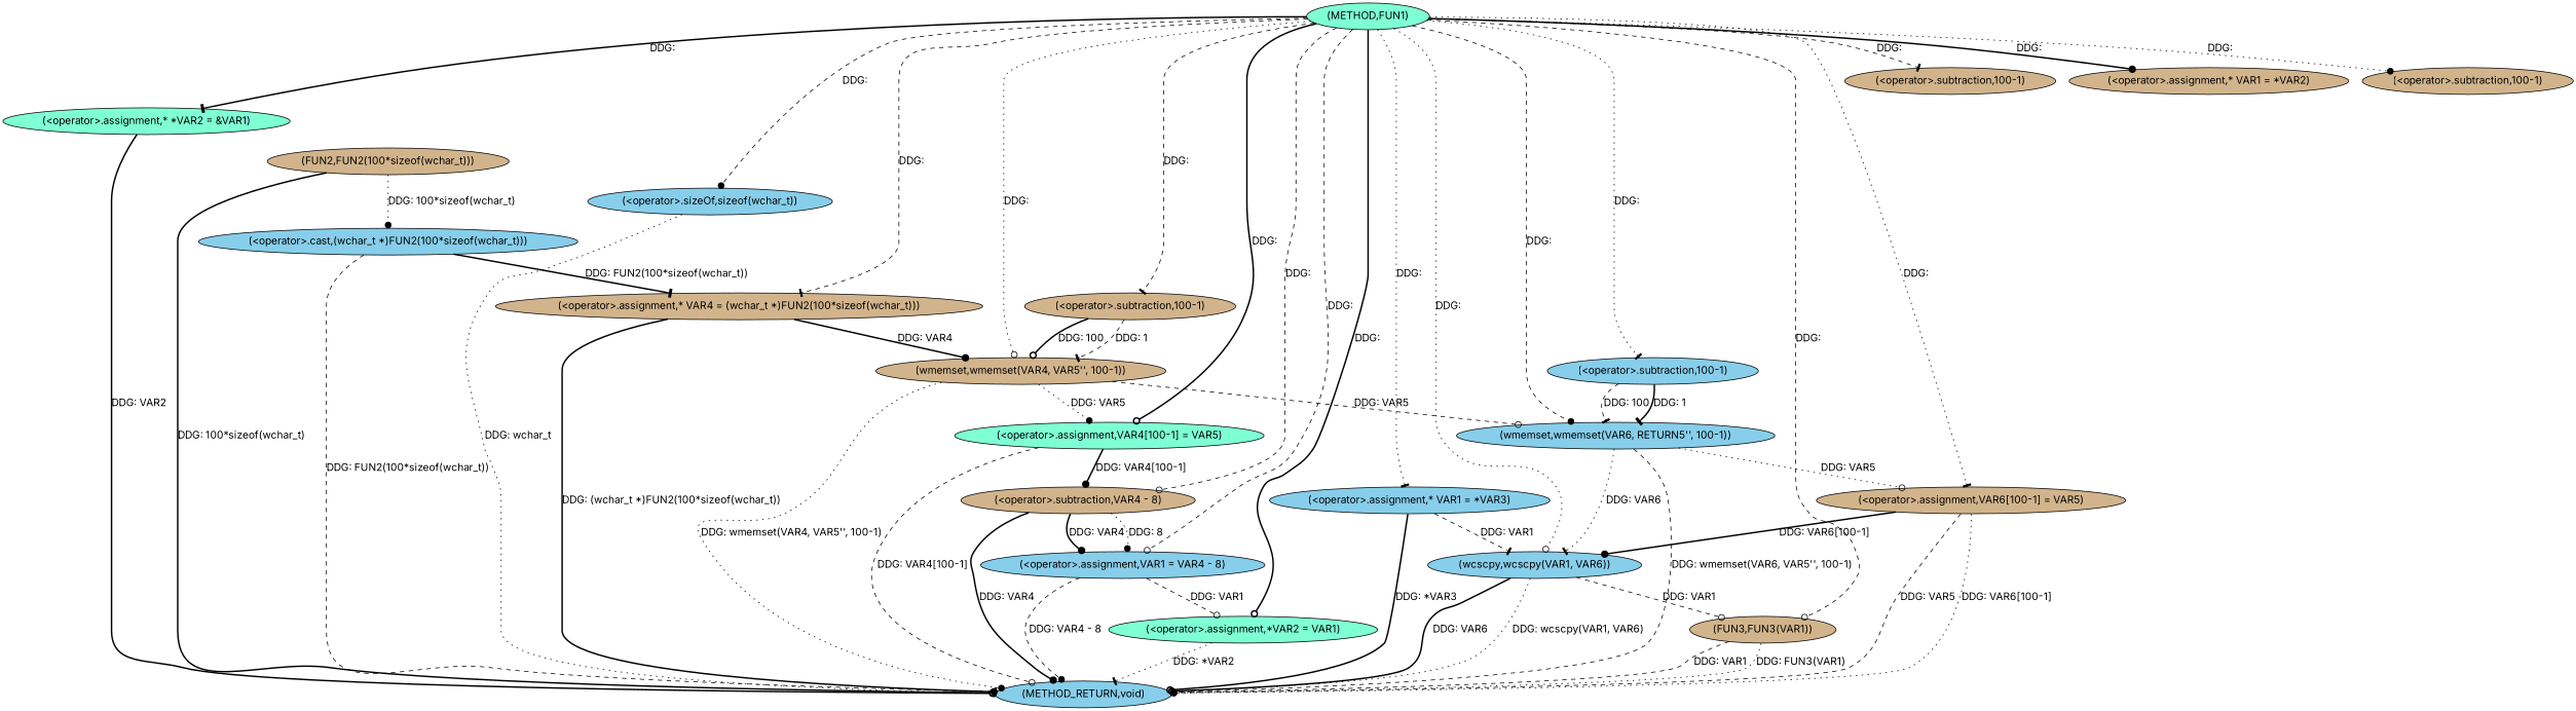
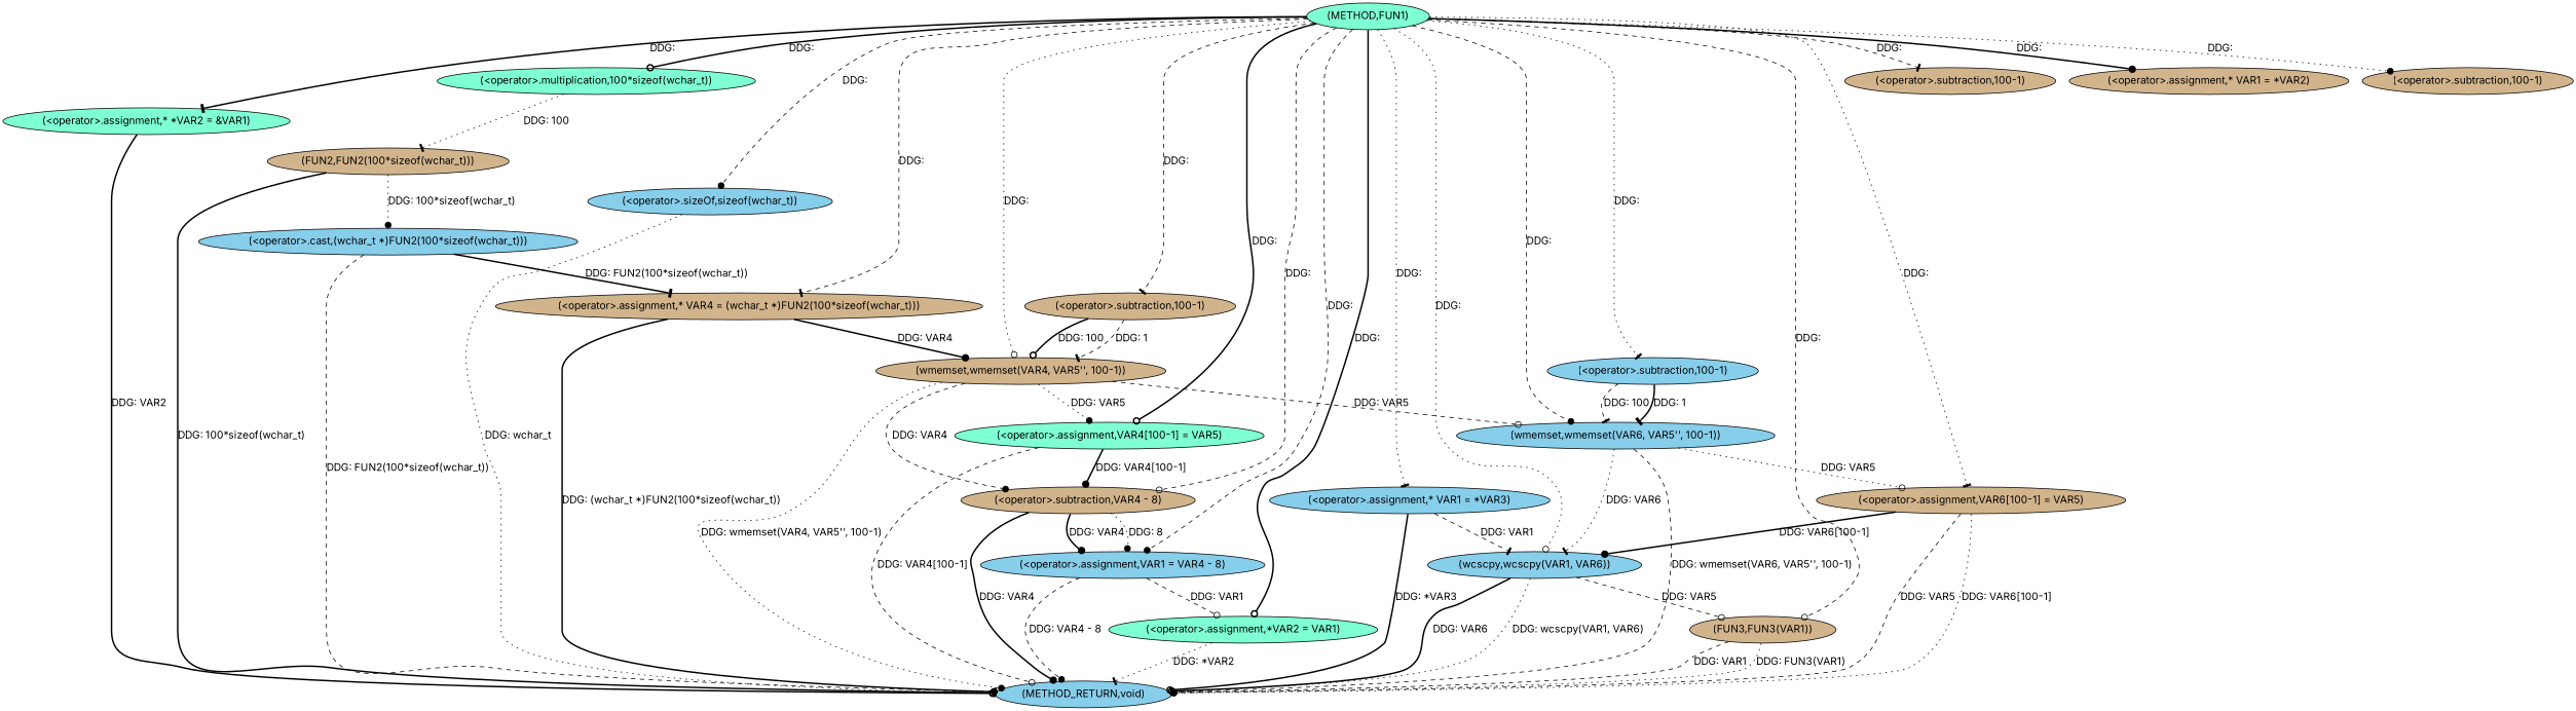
  digraph {
    fontname=Inter
    node [fillcolor=tan fontname=Inter style=filled]
    edge [arrowhead=odot fontname=Inter style=dashed]
    n1 [fillcolor=aquamarine label="(METHOD,FUN1)"]
    n2 [fillcolor=aquamarine label="(<operator>.assignment,* *VAR2 = &VAR1)"]
    n3 [label="(<operator>.assignment,* VAR4 = (wchar_t *)FUN2(100*sizeof(wchar_t)))"]
+   n4 [fillcolor=aquamarine label="(<operator>.multiplication,100*sizeof(wchar_t))"]
    n5 [fillcolor=skyblue label="(<operator>.sizeOf,sizeof(wchar_t))"]
    n6 [label="(wmemset,wmemset(VAR4, VAR5'', 100-1))"]
    n7 [label="(<operator>.subtraction,100-1)"]
    n8 [fillcolor=aquamarine label="(<operator>.assignment,VAR4[100-1] = VAR5)"]
    n9 [label="(<operator>.subtraction,100-1)"]
    n10 [label="(<operator>.assignment,* VAR1 = *VAR2)"]
    n11 [fillcolor=skyblue label="(<operator>.assignment,VAR1 = VAR4 - 8)"]
    n12 [label="(<operator>.subtraction,VAR4 - 8)"]
    n13 [fillcolor=aquamarine label="(<operator>.assignment,*VAR2 = VAR1)"]
    n14 [fillcolor=skyblue label="(<operator>.assignment,* VAR1 = *VAR3)"]
-   n15 [fillcolor=skyblue label="(wmemset,wmemset(VAR6, RETURN5'', 100-1))"]
+   n15 [fillcolor=skyblue label="(wmemset,wmemset(VAR6, VAR5'', 100-1))"]
    n16 [fillcolor=skyblue label="(<operator>.subtraction,100-1)"]
    n17 [label="(<operator>.assignment,VAR6[100-1] = VAR5)"]
    n18 [label="(<operator>.subtraction,100-1)"]
    n19 [fillcolor=skyblue label="(wcscpy,wcscpy(VAR1, VAR6))"]
    n20 [label="(FUN3,FUN3(VAR1))"]
    n21 [fillcolor=skyblue label="(METHOD_RETURN,void)"]
    n22 [label="(FUN2,FUN2(100*sizeof(wchar_t)))"]
    n23 [fillcolor=skyblue label="(<operator>.cast,(wchar_t *)FUN2(100*sizeof(wchar_t)))"]
    n1 -> n2 [arrowhead=tee label="DDG: " style=bold]
    n1 -> n3 [arrowhead=tee label="DDG: "]
+   n1 -> n4 [label="DDG: " style=bold]
    n1 -> n5 [arrowhead=dot label="DDG: "]
    n1 -> n6 [label="DDG: " style=dotted]
    n1 -> n7 [arrowhead=tee label="DDG: "]
    n1 -> n8 [label="DDG: " style=bold]
    n1 -> n9 [arrowhead=tee label="DDG: "]
    n1 -> n10 [arrowhead=dot label="DDG: " style=bold]
-   n1 -> n11 [label="DDG: "]
+   n1 -> n11 [arrowhead=dot label="DDG: "]
    n1 -> n12 [label="DDG: "]
    n1 -> n13 [label="DDG: " style=bold]
    n1 -> n14 [arrowhead=tee label="DDG: " style=dotted]
    n1 -> n15 [arrowhead=dot label="DDG: "]
    n1 -> n16 [arrowhead=tee label="DDG: " style=dotted]
    n1 -> n17 [arrowhead=tee label="DDG: " style=dotted]
    n1 -> n18 [arrowhead=dot label="DDG: " style=dotted]
    n1 -> n19 [label="DDG: " style=dotted]
    n1 -> n20 [label="DDG: "]
    n2 -> n21 [label="DDG: VAR2" style=bold]
    n3 -> n6 [arrowhead=dot label="DDG: VAR4" style=bold]
    n3 -> n21 [arrowhead=dot label="DDG: (wchar_t *)FUN2(100*sizeof(wchar_t))" style=bold]
+   n4 -> n22 [arrowhead=tee label="DDG: 100" style=dotted]
    n5 -> n21 [arrowhead=tee label="DDG: wchar_t" style=dotted]
    n6 -> n8 [arrowhead=dot label="DDG: VAR5" style=dotted]
+   n6 -> n12 [arrowhead=dot label="DDG: VAR4"]
    n6 -> n15 [label="DDG: VAR5"]
    n6 -> n21 [arrowhead=dot label="DDG: wmemset(VAR4, VAR5'', 100-1)" style=dotted]
    n7 -> n6 [label="DDG: 100" style=bold]
    n7 -> n6 [arrowhead=tee label="DDG: 1"]
    n8 -> n12 [arrowhead=dot label="DDG: VAR4[100-1]" style=bold]
    n8 -> n21 [label="DDG: VAR4[100-1]"]
    n11 -> n13 [label="DDG: VAR1"]
    n11 -> n21 [arrowhead=dot label="DDG: VAR4 - 8"]
    n12 -> n11 [arrowhead=dot label="DDG: VAR4" style=bold]
    n12 -> n11 [arrowhead=dot label="DDG: 8" style=dotted]
    n12 -> n21 [arrowhead=dot label="DDG: VAR4" style=bold]
    n13 -> n21 [arrowhead=tee label="DDG: *VAR2" style=dotted]
    n14 -> n19 [arrowhead=tee label="DDG: VAR1"]
    n14 -> n21 [label="DDG: *VAR3" style=bold]
    n15 -> n17 [label="DDG: VAR5" style=dotted]
    n15 -> n19 [arrowhead=tee label="DDG: VAR6" style=dotted]
    n15 -> n21 [arrowhead=tee label="DDG: wmemset(VAR6, VAR5'', 100-1)"]
    n16 -> n15 [arrowhead=tee label="DDG: 100"]
    n16 -> n15 [arrowhead=tee label="DDG: 1" style=bold]
    n17 -> n19 [arrowhead=dot label="DDG: VAR6[100-1]" style=bold]
    n17 -> n21 [arrowhead=dot label="DDG: VAR6[100-1]" style=dotted]
    n17 -> n21 [label="DDG: VAR5"]
-   n19 -> n20 [label="DDG: VAR1"]
+   n19 -> n20 [label="DDG: VAR5"]
    n19 -> n21 [label="DDG: wcscpy(VAR1, VAR6)" style=dotted]
    n19 -> n21 [label="DDG: VAR6" style=bold]
    n20 -> n21 [arrowhead=dot label="DDG: VAR1"]
    n20 -> n21 [label="DDG: FUN3(VAR1)" style=dotted]
    n22 -> n21 [label="DDG: 100*sizeof(wchar_t)" style=bold]
    n22 -> n23 [arrowhead=dot label="DDG: 100*sizeof(wchar_t)" style=dotted]
    n23 -> n3 [arrowhead=tee label="DDG: FUN2(100*sizeof(wchar_t))" style=bold]
    n23 -> n21 [arrowhead=tee label="DDG: FUN2(100*sizeof(wchar_t))"]
  }
